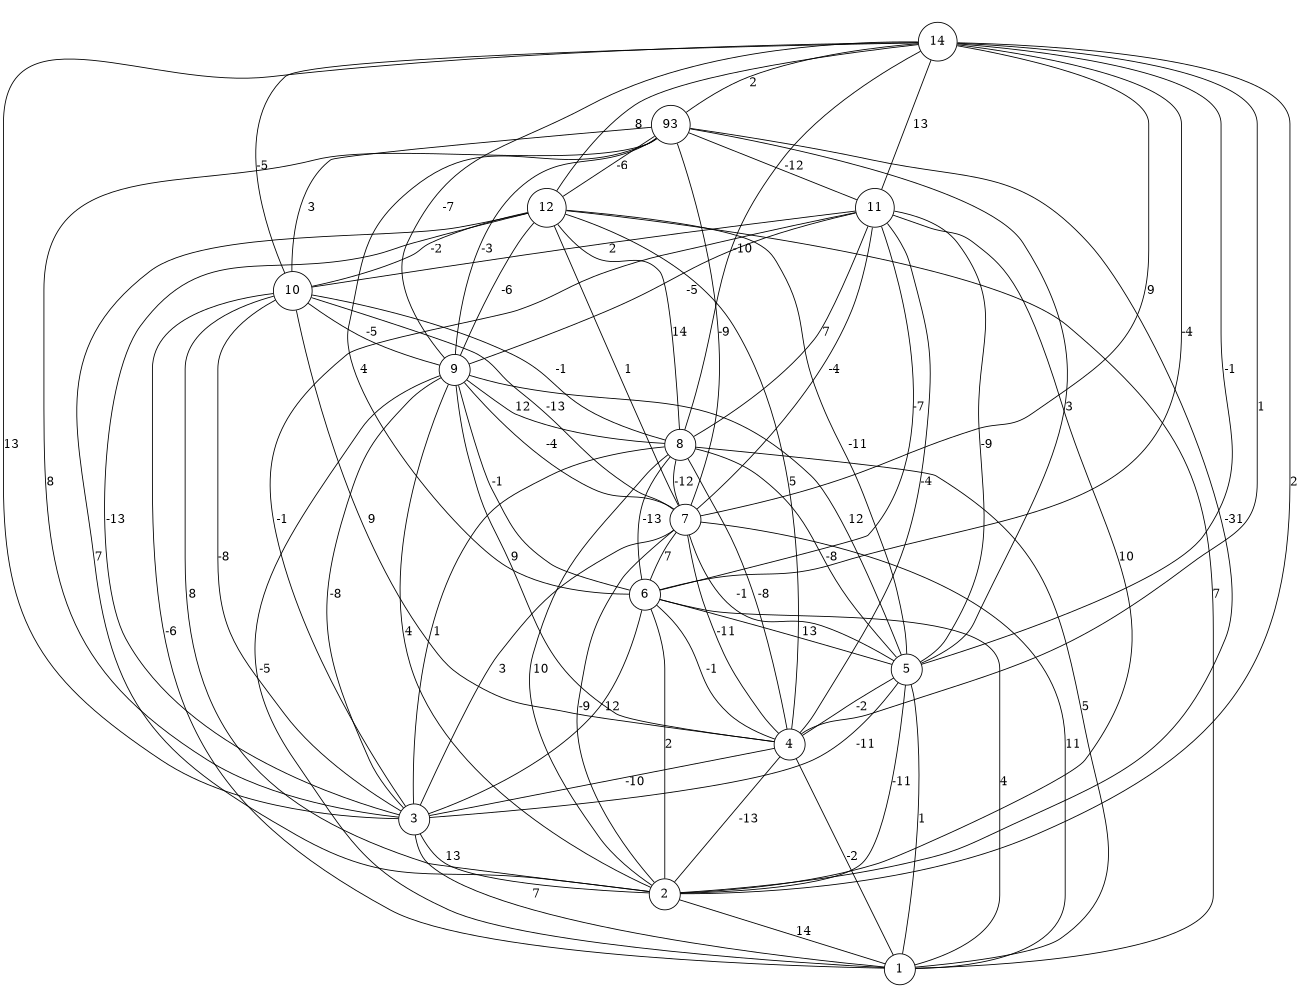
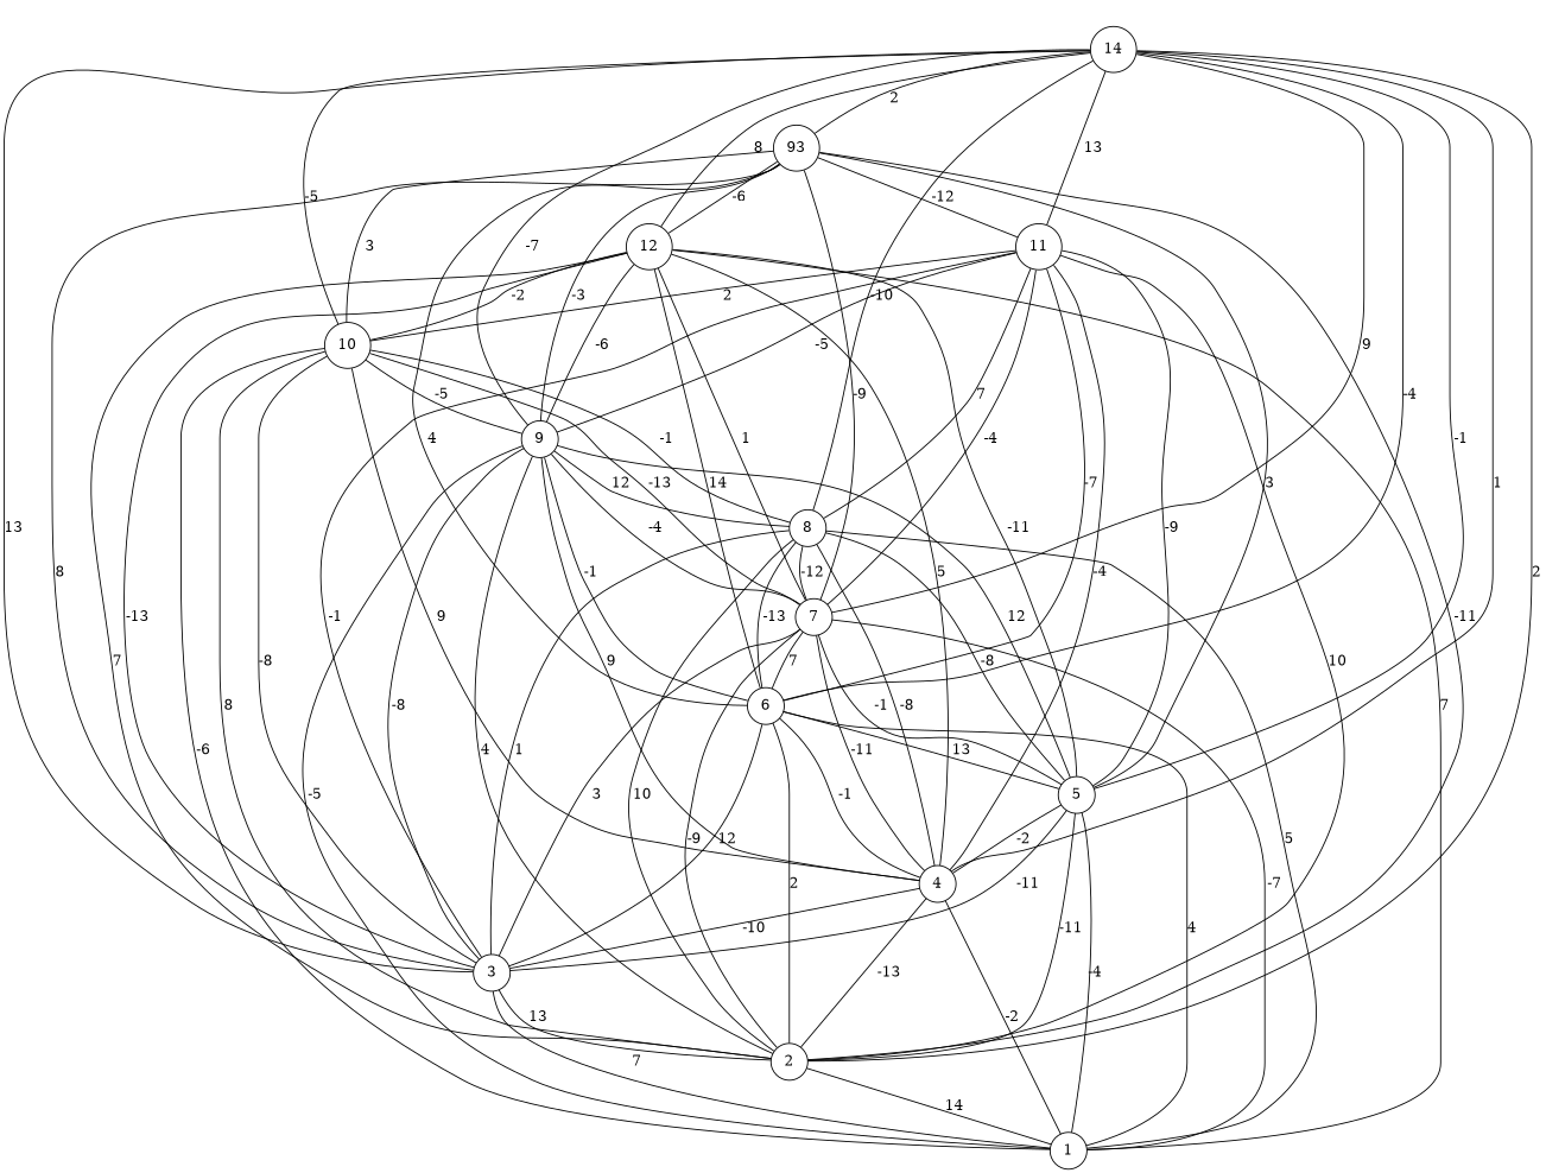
  graph {
    fontname="Helvetica,Arial,sans-serif"
    node [shape=circle]
    14
    2
    3
    4
    5
    6
    7
    8
    9
    10
    11
    12
    n13 [label=93]
    1
    14 -- 2 [label=2]
    14 -- 3 [label=13]
    14 -- 4 [label=1]
    14 -- 5 [label=-1]
    14 -- 6 [label=-4]
    14 -- 7 [label=9]
    14 -- 8 [label=-10]
    14 -- 9 [label=-7]
    14 -- 10 [label=-5]
    14 -- 11 [label=13]
    14 -- 12 [label=8]
    14 -- n13 [label=2]
    2 -- 1 [label=14]
    3 -- 2 [label=13]
    3 -- 1 [label=7]
    4 -- 2 [label=-13]
    4 -- 3 [label=-10]
    4 -- 1 [label=-2]
    5 -- 2 [label=-11]
    5 -- 3 [label=-11]
    5 -- 4 [label=-2]
-   5 -- 1 [label=1]
+   5 -- 1 [label=-4]
    6 -- 2 [label=2]
    6 -- 3 [label=12]
    6 -- 4 [label=-1]
    6 -- 5 [label=13]
    6 -- 1 [label=4]
    7 -- 2 [label=-9]
    7 -- 3 [label=3]
    7 -- 4 [label=-11]
    7 -- 5 [label=-1]
    7 -- 6 [label=7]
-   7 -- 1 [label=11]
+   7 -- 1 [label=-7]
    8 -- 2 [label=10]
    8 -- 3 [label=1]
    8 -- 4 [label=-8]
    8 -- 5 [label=-8]
    8 -- 6 [label=-13]
    8 -- 7 [label=-12]
    8 -- 1 [label=5]
    9 -- 2 [label=4]
    9 -- 3 [label=-8]
    9 -- 4 [label=9]
    9 -- 5 [label=12]
    9 -- 6 [label=-1]
    9 -- 7 [label=-4]
    9 -- 8 [label=12]
    9 -- 1 [label=-5]
    10 -- 2 [label=8]
    10 -- 3 [label=-8]
    10 -- 4 [label=9]
    10 -- 7 [label=-13]
    10 -- 8 [label=-1]
    10 -- 9 [label=-5]
    10 -- 1 [label=-6]
    11 -- 2 [label=10]
    11 -- 3 [label=-1]
    11 -- 4 [label=-4]
    11 -- 5 [label=-9]
    11 -- 6 [label=-7]
    11 -- 7 [label=-4]
    11 -- 8 [label=7]
    11 -- 9 [label=-5]
    11 -- 10 [label=2]
    12 -- 2 [label=7]
    12 -- 3 [label=-13]
    12 -- 4 [label=5]
    12 -- 5 [label=-11]
-   12 -- 8 [label=14]
+   12 -- 6 [label=14]
    12 -- 7 [label=1]
    12 -- 9 [label=-6]
    12 -- 10 [label=-2]
    12 -- 1 [label=7]
-   n13 -- 2 [label=-31]
+   n13 -- 2 [label=-11]
    n13 -- 3 [label=8]
    n13 -- 5 [label=3]
    n13 -- 6 [label=4]
    n13 -- 7 [label=-9]
    n13 -- 9 [label=-3]
    n13 -- 10 [label=3]
    n13 -- 11 [label=-12]
    n13 -- 12 [label=-6]
  }
